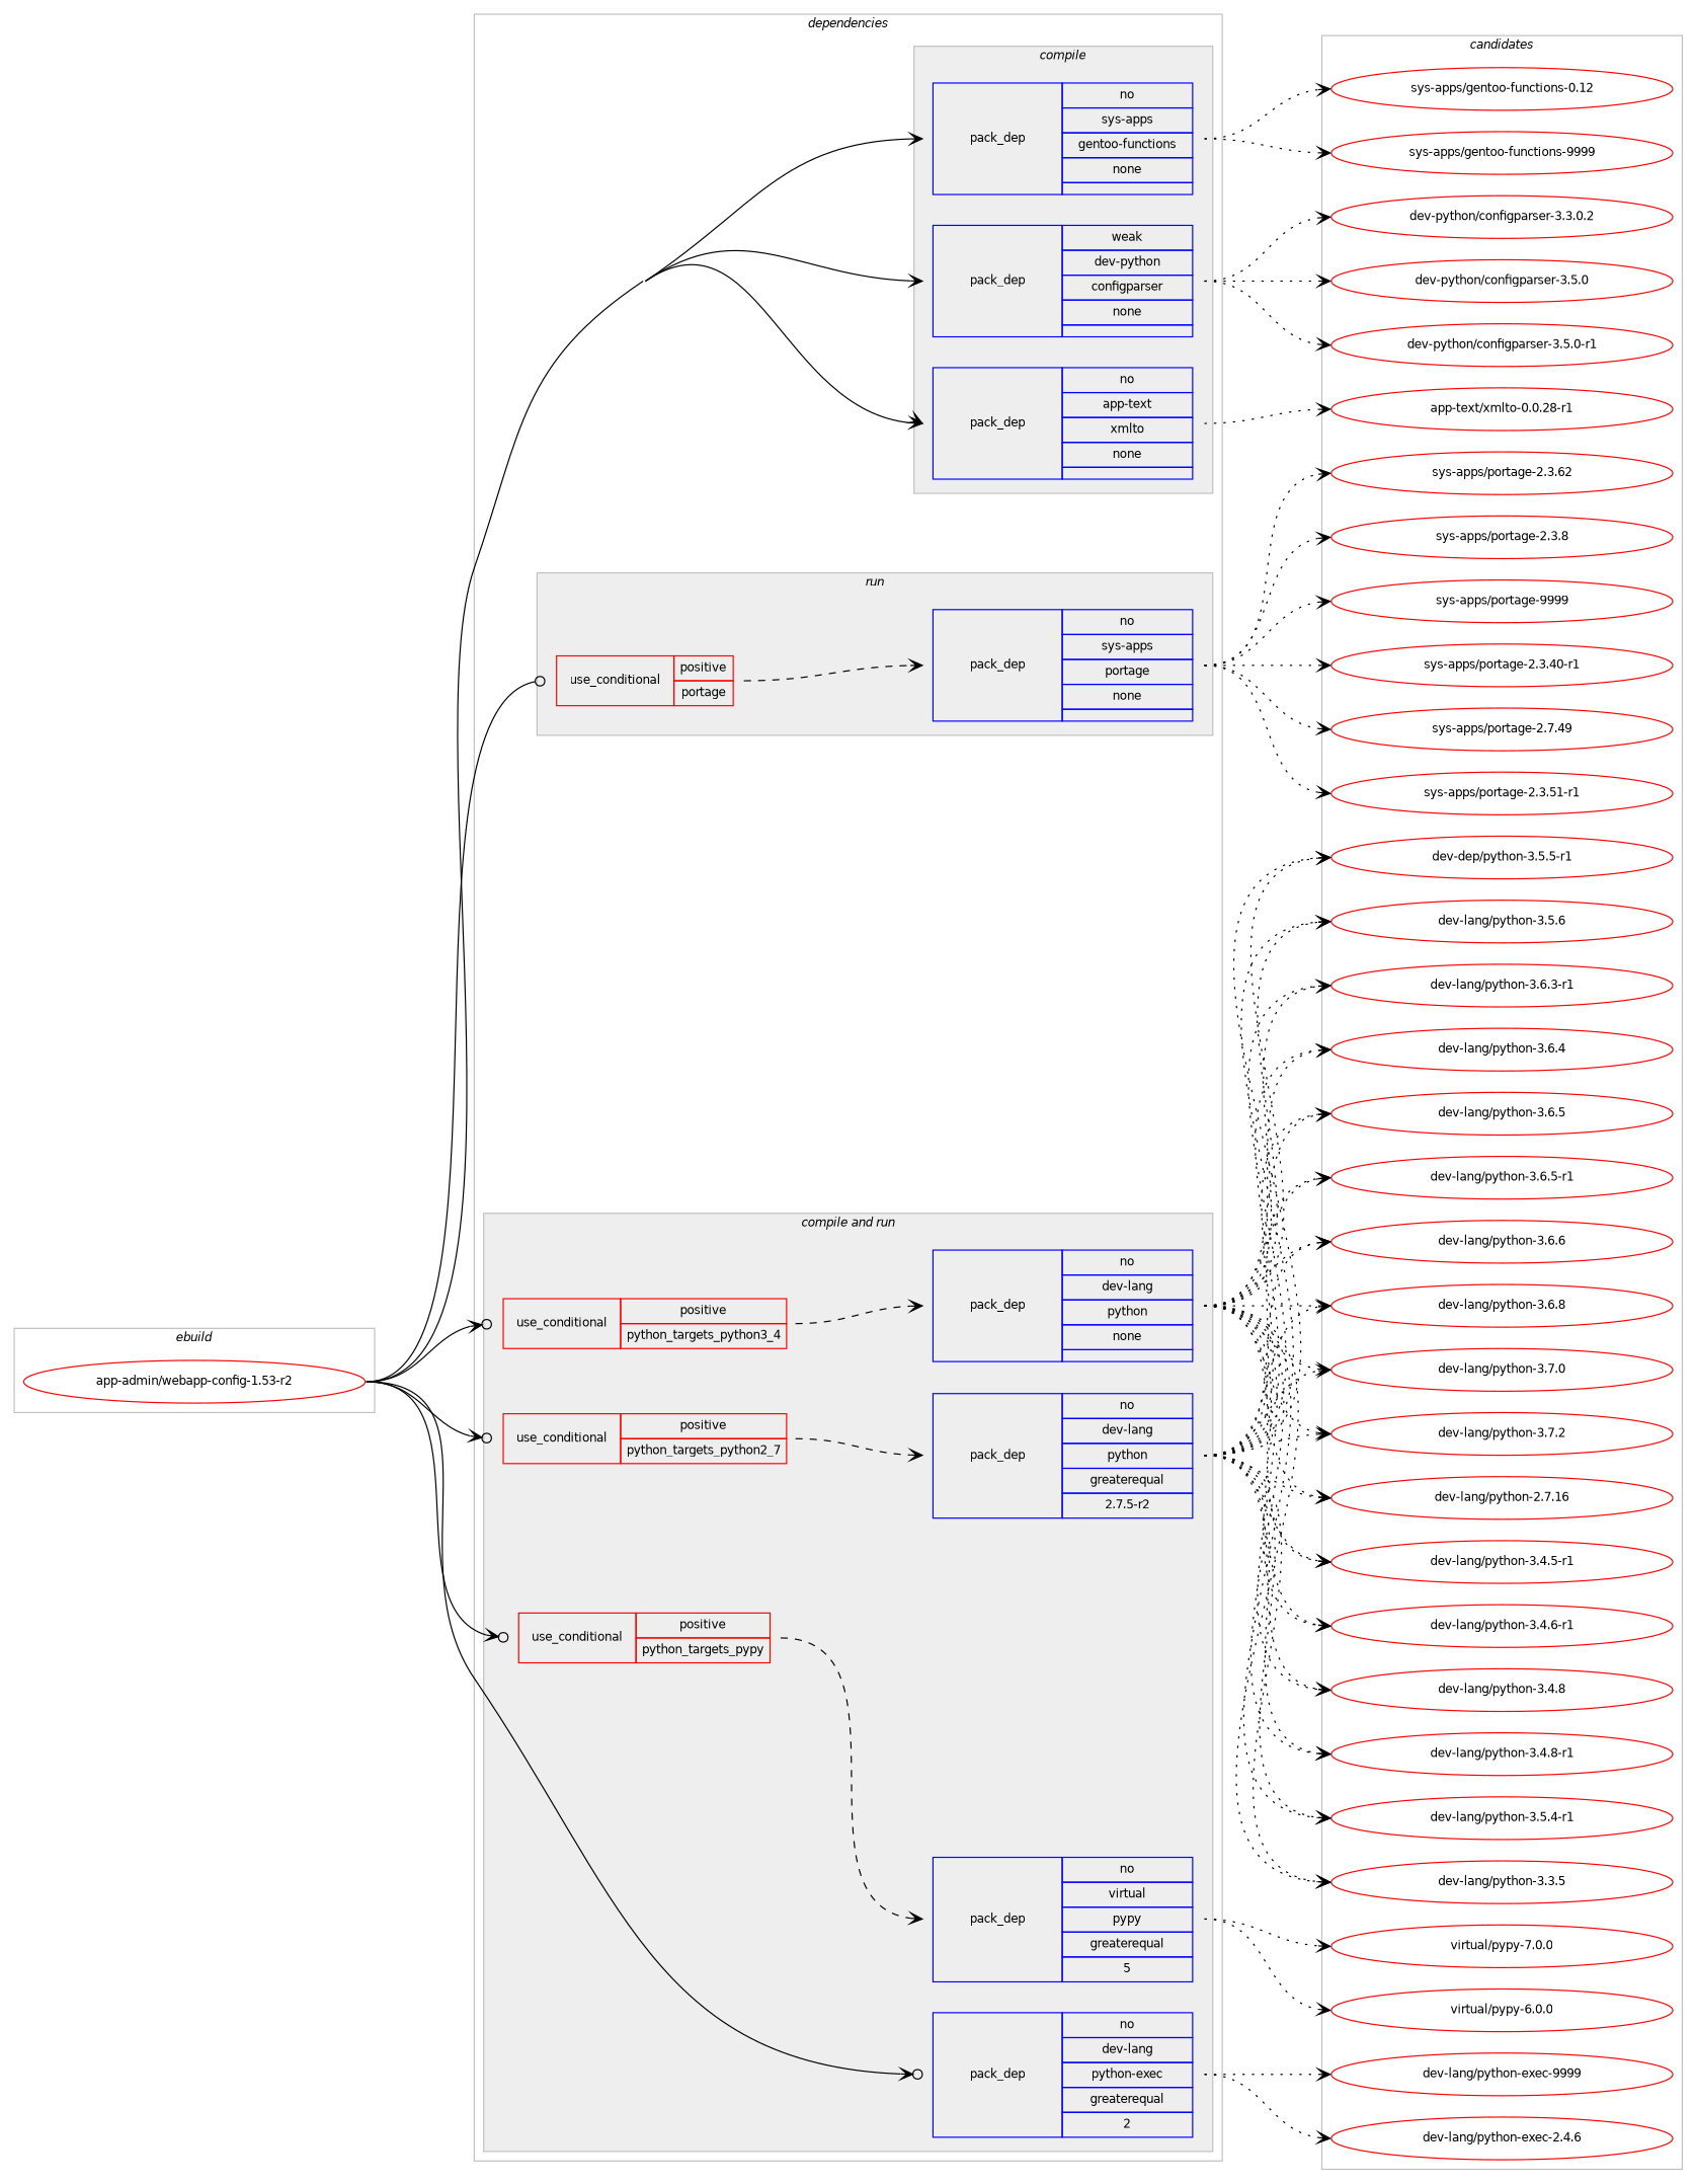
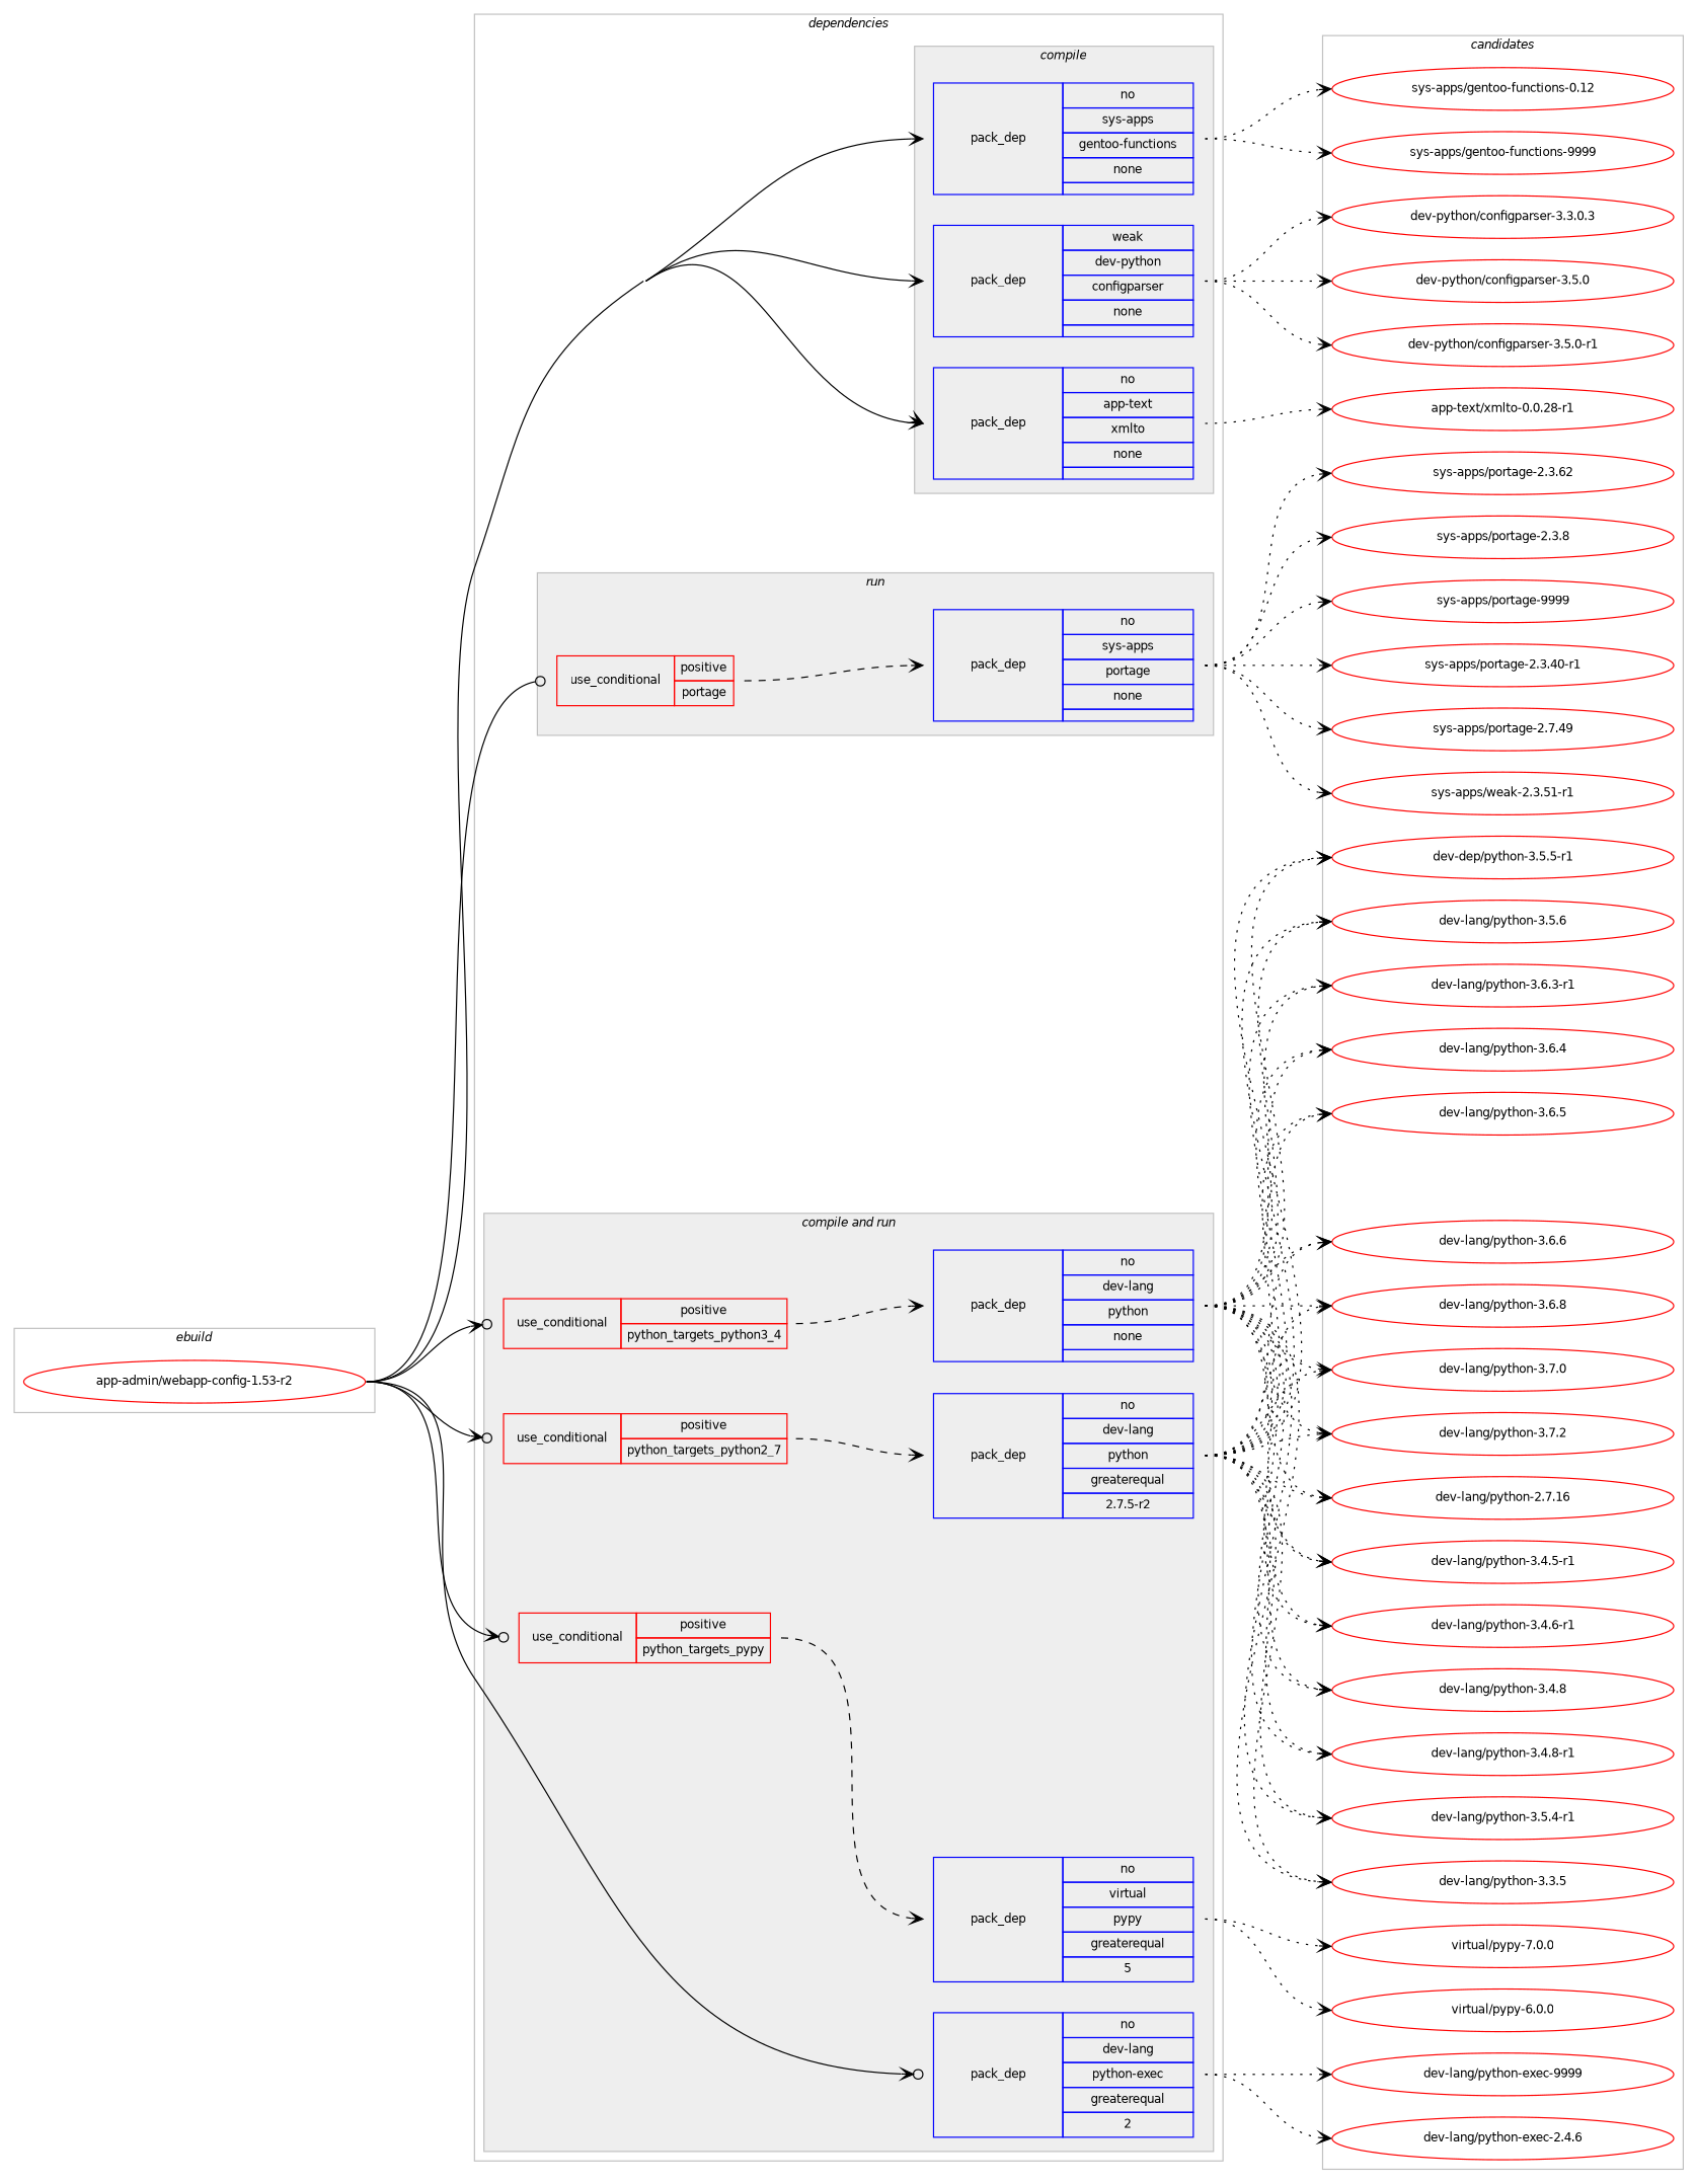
  digraph {
    compound=true
    concentrate=true
    fontname=Helvetica
    fontsize=10
    newrank=true
    rankdir=LR
    ranksep=1.5
    node [color=red fontname=Helvetica fontsize=10]
    edge [arrowhead=vee headport=w style=dotted tailport=e weight=100]
    n1 [label="app-admin/webapp-config-1.53-r2" width=4]
    n2 [color=blue label=<<TABLE BORDER="0" CELLBORDER="1" CELLSPACING="0" CELLPADDING="4" WIDTH="220"><TR><TD ROWSPAN="6" CELLPADDING="30">pack_dep</TD></TR><TR><TD WIDTH="110">weak</TD></TR><TR><TD>dev-python</TD></TR><TR><TD>configparser</TD></TR><TR><TD>none</TD></TR><TR><TD></TD></TR></TABLE>> shape=none]
    n3 [color=blue label=<<TABLE BORDER="0" CELLBORDER="1" CELLSPACING="0" CELLPADDING="4" WIDTH="220"><TR><TD ROWSPAN="6" CELLPADDING="30">pack_dep</TD></TR><TR><TD WIDTH="110">no</TD></TR><TR><TD>app-text</TD></TR><TR><TD>xmlto</TD></TR><TR><TD>none</TD></TR><TR><TD></TD></TR></TABLE>> shape=none]
    n4 [color=blue label=<<TABLE BORDER="0" CELLBORDER="1" CELLSPACING="0" CELLPADDING="4" WIDTH="220"><TR><TD ROWSPAN="6" CELLPADDING="30">pack_dep</TD></TR><TR><TD WIDTH="110">no</TD></TR><TR><TD>sys-apps</TD></TR><TR><TD>gentoo-functions</TD></TR><TR><TD>none</TD></TR><TR><TD></TD></TR></TABLE>> shape=none]
    n5 [color=blue label=<<TABLE BORDER="0" CELLBORDER="1" CELLSPACING="0" CELLPADDING="4" WIDTH="220"><TR><TD ROWSPAN="6" CELLPADDING="30">pack_dep</TD></TR><TR><TD WIDTH="110">no</TD></TR><TR><TD>virtual</TD></TR><TR><TD>pypy</TD></TR><TR><TD>greaterequal</TD></TR><TR><TD>5</TD></TR></TABLE>> shape=none]
    n6 [label=<<TABLE BORDER="0" CELLBORDER="1" CELLSPACING="0" CELLPADDING="4"><TR><TD ROWSPAN="3" CELLPADDING="10">use_conditional</TD></TR><TR><TD>positive</TD></TR><TR><TD>python_targets_pypy</TD></TR></TABLE>> shape=none]
    n7 [color=blue label=<<TABLE BORDER="0" CELLBORDER="1" CELLSPACING="0" CELLPADDING="4" WIDTH="220"><TR><TD ROWSPAN="6" CELLPADDING="30">pack_dep</TD></TR><TR><TD WIDTH="110">no</TD></TR><TR><TD>dev-lang</TD></TR><TR><TD>python</TD></TR><TR><TD>greaterequal</TD></TR><TR><TD>2.7.5-r2</TD></TR></TABLE>> shape=none]
    n8 [label=<<TABLE BORDER="0" CELLBORDER="1" CELLSPACING="0" CELLPADDING="4"><TR><TD ROWSPAN="3" CELLPADDING="10">use_conditional</TD></TR><TR><TD>positive</TD></TR><TR><TD>python_targets_python2_7</TD></TR></TABLE>> shape=none]
    n9 [color=blue label=<<TABLE BORDER="0" CELLBORDER="1" CELLSPACING="0" CELLPADDING="4" WIDTH="220"><TR><TD ROWSPAN="6" CELLPADDING="30">pack_dep</TD></TR><TR><TD WIDTH="110">no</TD></TR><TR><TD>dev-lang</TD></TR><TR><TD>python</TD></TR><TR><TD>none</TD></TR><TR><TD></TD></TR></TABLE>> shape=none]
    n10 [label=<<TABLE BORDER="0" CELLBORDER="1" CELLSPACING="0" CELLPADDING="4"><TR><TD ROWSPAN="3" CELLPADDING="10">use_conditional</TD></TR><TR><TD>positive</TD></TR><TR><TD>python_targets_python3_4</TD></TR></TABLE>> shape=none]
    n11 [color=blue label=<<TABLE BORDER="0" CELLBORDER="1" CELLSPACING="0" CELLPADDING="4" WIDTH="220"><TR><TD ROWSPAN="6" CELLPADDING="30">pack_dep</TD></TR><TR><TD WIDTH="110">no</TD></TR><TR><TD>dev-lang</TD></TR><TR><TD>python-exec</TD></TR><TR><TD>greaterequal</TD></TR><TR><TD>2</TD></TR></TABLE>> shape=none]
    n12 [color=blue label=<<TABLE BORDER="0" CELLBORDER="1" CELLSPACING="0" CELLPADDING="4" WIDTH="220"><TR><TD ROWSPAN="6" CELLPADDING="30">pack_dep</TD></TR><TR><TD WIDTH="110">no</TD></TR><TR><TD>sys-apps</TD></TR><TR><TD>portage</TD></TR><TR><TD>none</TD></TR><TR><TD></TD></TR></TABLE>> shape=none]
    n13 [label=<<TABLE BORDER="0" CELLBORDER="1" CELLSPACING="0" CELLPADDING="4"><TR><TD ROWSPAN="3" CELLPADDING="10">use_conditional</TD></TR><TR><TD>positive</TD></TR><TR><TD>portage</TD></TR></TABLE>> shape=none]
    n14 [label="app-text/xmlto-0.0.28-r1" width=4]
    n15 [label="sys-apps/gentoo-functions-0.12" width=4]
    n16 [label="sys-apps/gentoo-functions-9999" width=4]
-   n17 [label="dev-python/configparser-3.3.0.2" width=4]
+   n17 [label="dev-python/configparser-3.3.0.3" width=4]
    n18 [label="dev-python/configparser-3.5.0" width=4]
    n19 [label="dev-python/configparser-3.5.0-r1" width=4]
    n20 [label="virtual/pypy-6.0.0" width=4]
    n21 [label="virtual/pypy-7.0.0" width=4]
    n22 [label="dev-lang/python-2.7.16" width=4]
    n23 [label="dev-lang/python-3.4.5-r1" width=4]
    n24 [label="dev-lang/python-3.4.6-r1" width=4]
    n25 [label="dev-lang/python-3.4.8" width=4]
    n26 [label="dev-lang/python-3.4.8-r1" width=4]
    n27 [label="dev-lang/python-3.5.4-r1" width=4]
    n28 [label="dev-lang/python-3.3.5" width=4]
    n29 [label="dev-dep/python-3.5.5-r1" width=4]
    n30 [label="dev-lang/python-3.5.6" width=4]
    n31 [label="dev-lang/python-3.6.3-r1" width=4]
    n32 [label="dev-lang/python-3.6.4" width=4]
    n33 [label="dev-lang/python-3.6.5" width=4]
-   n34 [label="dev-lang/python-3.6.5-r1" width=4]
    n35 [label="dev-lang/python-3.6.6" width=4]
    n36 [label="dev-lang/python-3.6.8" width=4]
    n37 [label="dev-lang/python-3.7.0" width=4]
    n38 [label="dev-lang/python-3.7.2" width=4]
    n39 [label="dev-lang/python-exec-2.4.6" width=4]
    n40 [label="dev-lang/python-exec-9999" width=4]
    n41 [label="sys-apps/portage-2.3.40-r1" width=4]
    n42 [label="sys-apps/portage-2.7.49" width=4]
-   n43 [label="sys-apps/portage-2.3.51-r1" width=4]
+   n43 [label="sys-apps/weak-2.3.51-r1" width=4]
    n44 [label="sys-apps/portage-2.3.62" width=4]
    n45 [label="sys-apps/portage-2.3.8" width=4]
    n46 [label="sys-apps/portage-9999" width=4]
    subgraph cluster_1 {
      color=gray
      label=<<i>ebuild</i>>
      rank=same
      n1
    }
    subgraph cluster_2 {
      color=gray
      label=<<i>dependencies</i>>
      subgraph cluster_3 {
        color=gray
        fillcolor="#eeeeee"
        label=<<i>compile</i>>
        style=filled
        subgraph sub_4 {
          color=gray
          fillcolor="#eeeeee"
          label=<<i>compile</i>>
          style=filled
          n2
        }
        subgraph sub_5 {
          color=gray
          fillcolor="#eeeeee"
          label=<<i>compile</i>>
          style=filled
          n3
        }
        subgraph sub_6 {
          color=gray
          fillcolor="#eeeeee"
          label=<<i>compile</i>>
          style=filled
          n4
        }
      }
      subgraph cluster_7 {
        color=gray
        fillcolor="#eeeeee"
        label=<<i>compile and run</i>>
        style=filled
        subgraph sub_8 {
          color=gray
          fillcolor="#eeeeee"
          label=<<i>compile and run</i>>
          style=filled
          n6
          subgraph sub_9 {
            color=gray
            fillcolor="#eeeeee"
            label=<<i>compile and run</i>>
            style=filled
            n5
          }
        }
        subgraph sub_10 {
          color=gray
          fillcolor="#eeeeee"
          label=<<i>compile and run</i>>
          style=filled
          n8
          subgraph sub_11 {
            color=gray
            fillcolor="#eeeeee"
            label=<<i>compile and run</i>>
            style=filled
            n7
          }
        }
        subgraph sub_12 {
          color=gray
          fillcolor="#eeeeee"
          label=<<i>compile and run</i>>
          style=filled
          n10
          subgraph sub_13 {
            color=gray
            fillcolor="#eeeeee"
            label=<<i>compile and run</i>>
            style=filled
            n9
          }
        }
        subgraph sub_14 {
          color=gray
          fillcolor="#eeeeee"
          label=<<i>compile and run</i>>
          style=filled
          n11
        }
      }
      subgraph cluster_15 {
        color=gray
        fillcolor="#eeeeee"
        label=<<i>run</i>>
        style=filled
        subgraph sub_16 {
          color=gray
          fillcolor="#eeeeee"
          label=<<i>run</i>>
          style=filled
          n13
          subgraph sub_17 {
            color=gray
            fillcolor="#eeeeee"
            label=<<i>run</i>>
            style=filled
            n12
          }
        }
      }
    }
    subgraph cluster_18 {
      color=gray
      label=<<i>candidates</i>>
      rank=same
      subgraph sub_19 {
        color=black
        label=<<i>candidates</i>>
        nodesep=1
        rank=same
        n14
      }
      subgraph sub_20 {
        color=black
        label=<<i>candidates</i>>
        nodesep=1
        rank=same
        n15
        n16
      }
      subgraph sub_21 {
        color=black
        label=<<i>candidates</i>>
        nodesep=1
        rank=same
        n17
        n18
        n19
      }
      subgraph sub_22 {
        color=black
        label=<<i>candidates</i>>
        nodesep=1
        rank=same
        n20
        n21
      }
      subgraph sub_23 {
        color=black
        label=<<i>candidates</i>>
        nodesep=1
        rank=same
        n22
        n23
        n24
        n25
        n26
        n27
        n28
        n29
        n30
        n31
        n32
        n33
-       n34
        n35
        n36
        n37
        n38
      }
      subgraph sub_24 {
        color=black
        label=<<i>candidates</i>>
        nodesep=1
        rank=same
        n22
        n23
        n24
        n25
        n26
        n27
        n28
        n29
        n30
        n31
        n32
        n33
-       n34
        n35
        n36
        n37
        n38
      }
      subgraph sub_25 {
        color=black
        label=<<i>candidates</i>>
        nodesep=1
        rank=same
        n39
        n40
      }
      subgraph sub_26 {
        color=black
        label=<<i>candidates</i>>
        nodesep=1
        rank=same
        n41
        n42
        n43
        n44
        n45
        n46
      }
    }
    n1 -> n2 [style=solid weight=20]
    n1 -> n3 [style=solid weight=20]
    n1 -> n4 [style=solid weight=20]
    n1 -> n6 [arrowhead=odotvee style=solid weight=20]
    n1 -> n8 [arrowhead=odotvee style=solid weight=20]
    n1 -> n10 [arrowhead=odotvee style=solid weight=20]
    n1 -> n11 [arrowhead=odotvee style=solid weight=20]
    n1 -> n13 [arrowhead=odot style=solid weight=20]
    n2 -> n17
    n2 -> n18
    n2 -> n19
    n3 -> n14
    n4 -> n15
    n4 -> n16
    n5 -> n20
    n5 -> n21
    n6 -> n5 [style=dashed weight=20]
    n7 -> n22
    n7 -> n23
    n7 -> n24
    n7 -> n25
    n7 -> n26
    n7 -> n27
    n7 -> n28
    n7 -> n29
    n7 -> n30
    n7 -> n31
    n7 -> n32
    n7 -> n33
-   n7 -> n34
    n7 -> n35
    n7 -> n36
    n7 -> n37
    n7 -> n38
    n8 -> n7 [style=dashed weight=20]
    n9 -> n22
    n9 -> n23
    n9 -> n24
    n9 -> n25
    n9 -> n26
    n9 -> n27
    n9 -> n28
    n9 -> n29
    n9 -> n30
    n9 -> n31
    n9 -> n32
    n9 -> n33
-   n9 -> n34
    n9 -> n35
    n9 -> n36
    n9 -> n37
    n9 -> n38
    n10 -> n9 [style=dashed weight=20]
    n11 -> n39
    n11 -> n40
    n12 -> n41
    n12 -> n42
    n12 -> n43
    n12 -> n44
    n12 -> n45
    n12 -> n46
    n13 -> n12 [style=dashed weight=20]
  }
